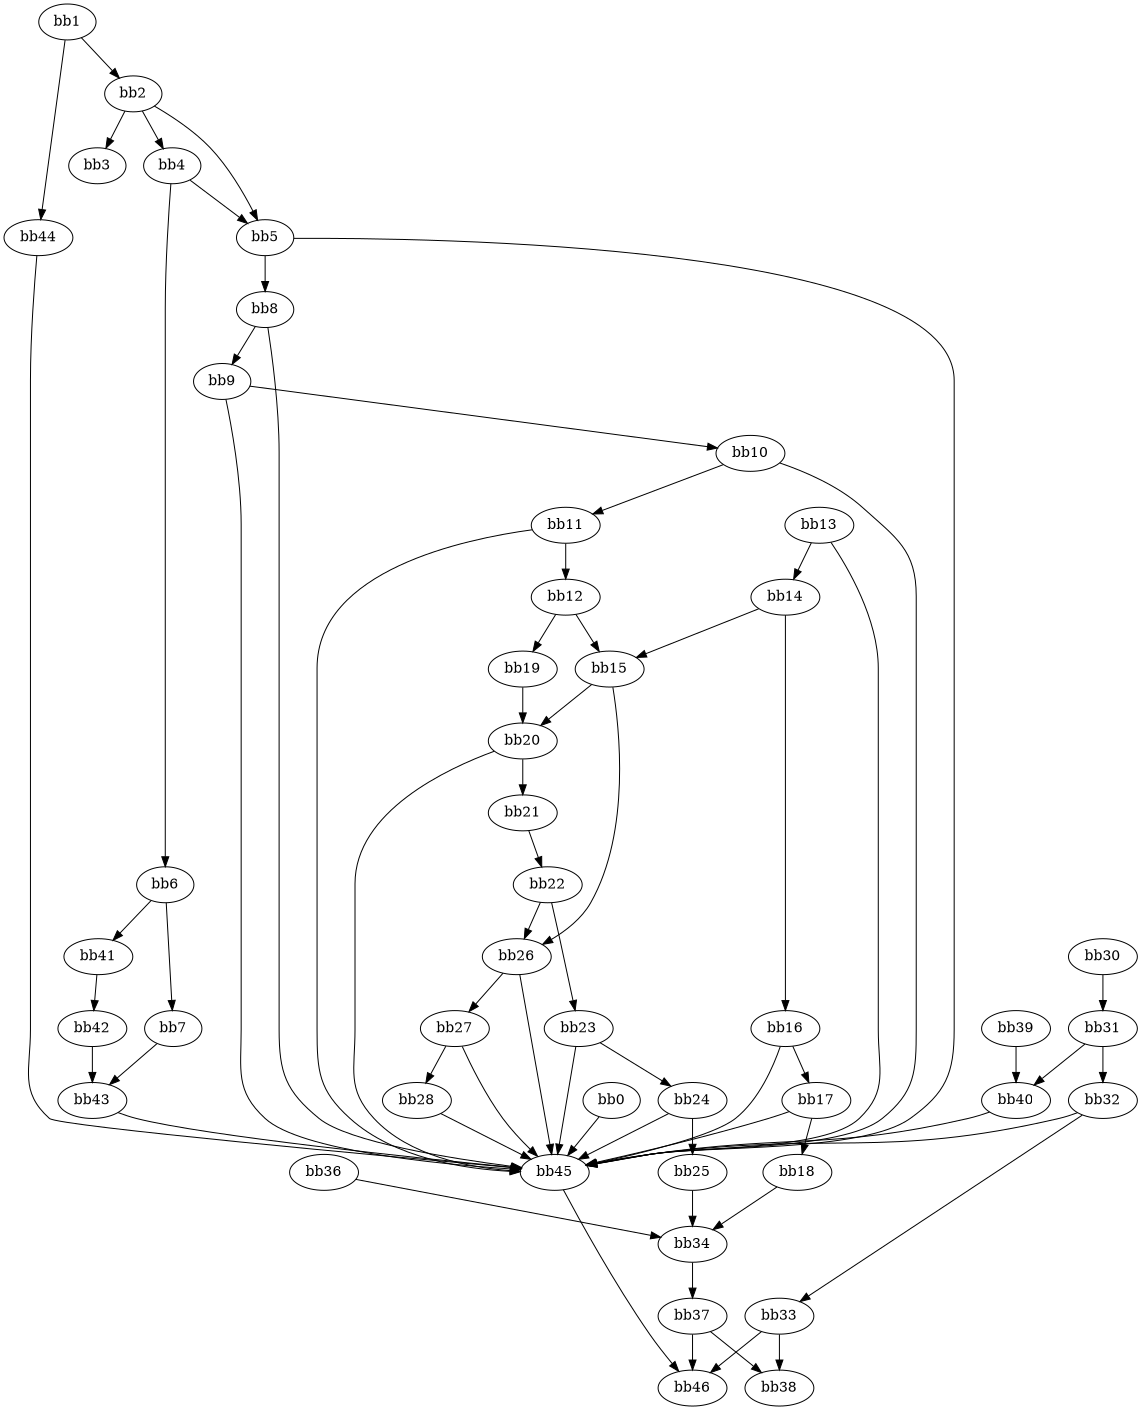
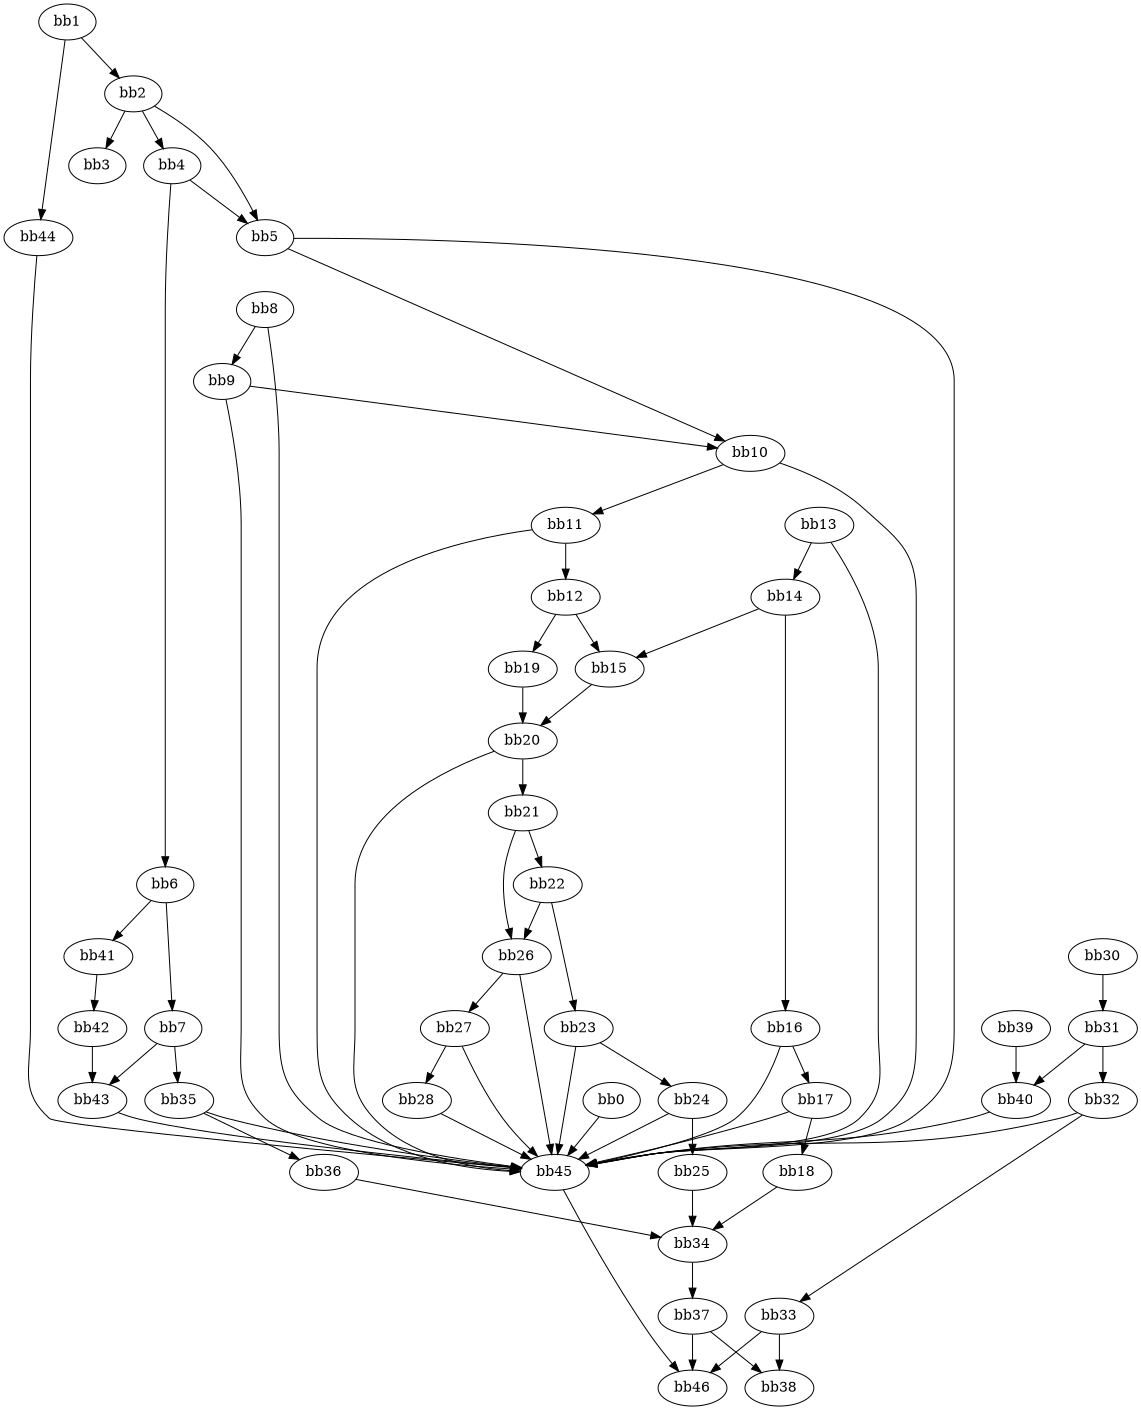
  digraph {
    n1 [label="bb0\l"]
    n2 [label="bb45\l"]
    n3 [label="bb1\l"]
    n4 [label="bb2\l"]
    n5 [label="bb44\l"]
    n6 [label="bb46\l"]
    n7 [label="bb3\l"]
    n8 [label="bb4\l"]
    n9 [label="bb5\l"]
    n10 [label="bb6\l"]
    n11 [label="bb8\l"]
    n12 [label="bb7\l"]
    n13 [label="bb41\l"]
    n14 [label="bb9\l"]
+   n15 [label="bb35\l"]
    n16 [label="bb43\l"]
    n17 [label="bb42\l"]
    n18 [label="bb36\l"]
    n19 [label="bb10\l"]
    n20 [label="bb11\l"]
    n21 [label="bb12\l"]
    n22 [label="bb19\l"]
    n23 [label="bb15\l"]
    n24 [label="bb13\l"]
    n25 [label="bb14\l"]
    n26 [label="bb20\l"]
    n27 [label="bb16\l"]
    n28 [label="bb17\l"]
    n29 [label="bb21\l"]
    n30 [label="bb18\l"]
    n31 [label="bb34\l"]
    n32 [label="bb37\l"]
    n33 [label="bb22\l"]
    n34 [label="bb26\l"]
    n35 [label="bb23\l"]
    n36 [label="bb27\l"]
    n37 [label="bb24\l"]
    n38 [label="bb25\l"]
    n39 [label="bb28\l"]
    n40 [label="bb30\l"]
    n41 [label="bb31\l"]
    n42 [label="bb32\l"]
    n43 [label="bb40\l"]
    n44 [label="bb39\l"]
    n45 [label="bb33\l"]
    n46 [label="bb38\l"]
    n1 -> n2
    n2 -> n6
    n3 -> n4
    n3 -> n5
    n4 -> n7
    n4 -> n8
    n4 -> n9
    n5 -> n2
    n8 -> n9
    n8 -> n10
    n9 -> n2
-   n9 -> n11
+   n9 -> n19
    n10 -> n12
    n10 -> n13
    n11 -> n2
    n11 -> n14
+   n12 -> n15
    n12 -> n16
    n13 -> n17
    n14 -> n2
    n14 -> n19
+   n15 -> n2
+   n15 -> n18
    n16 -> n2
    n17 -> n16
    n18 -> n31
    n19 -> n2
    n19 -> n20
    n20 -> n2
    n20 -> n21
    n21 -> n22
    n21 -> n23
    n22 -> n26
    n23 -> n26
    n24 -> n2
    n24 -> n25
    n25 -> n23
    n25 -> n27
    n26 -> n2
    n26 -> n29
    n27 -> n2
    n27 -> n28
    n28 -> n2
    n28 -> n30
    n29 -> n33
-   n23 -> n34
+   n29 -> n34
    n30 -> n31
    n31 -> n32
    n32 -> n6
    n32 -> n46
    n33 -> n34
    n33 -> n35
    n34 -> n2
    n34 -> n36
    n35 -> n2
    n35 -> n37
    n36 -> n2
    n36 -> n39
    n37 -> n2
    n37 -> n38
    n38 -> n31
    n39 -> n2
    n40 -> n41
    n41 -> n42
    n41 -> n43
    n42 -> n2
    n42 -> n45
    n43 -> n2
    n44 -> n43
    n45 -> n6
    n45 -> n46
  }
